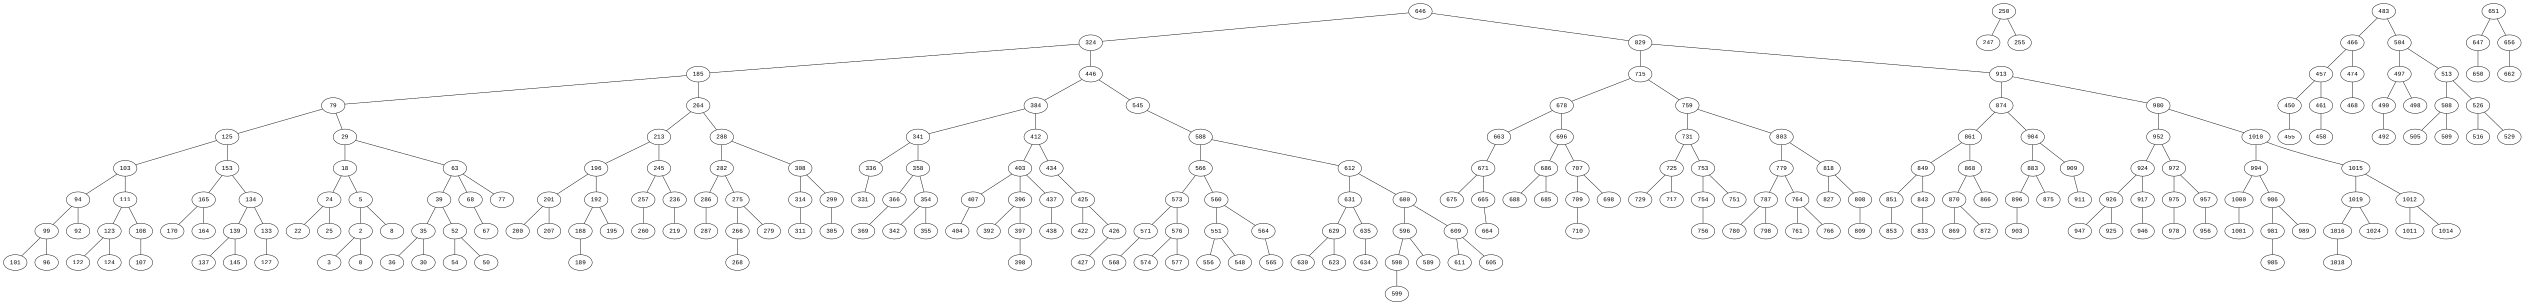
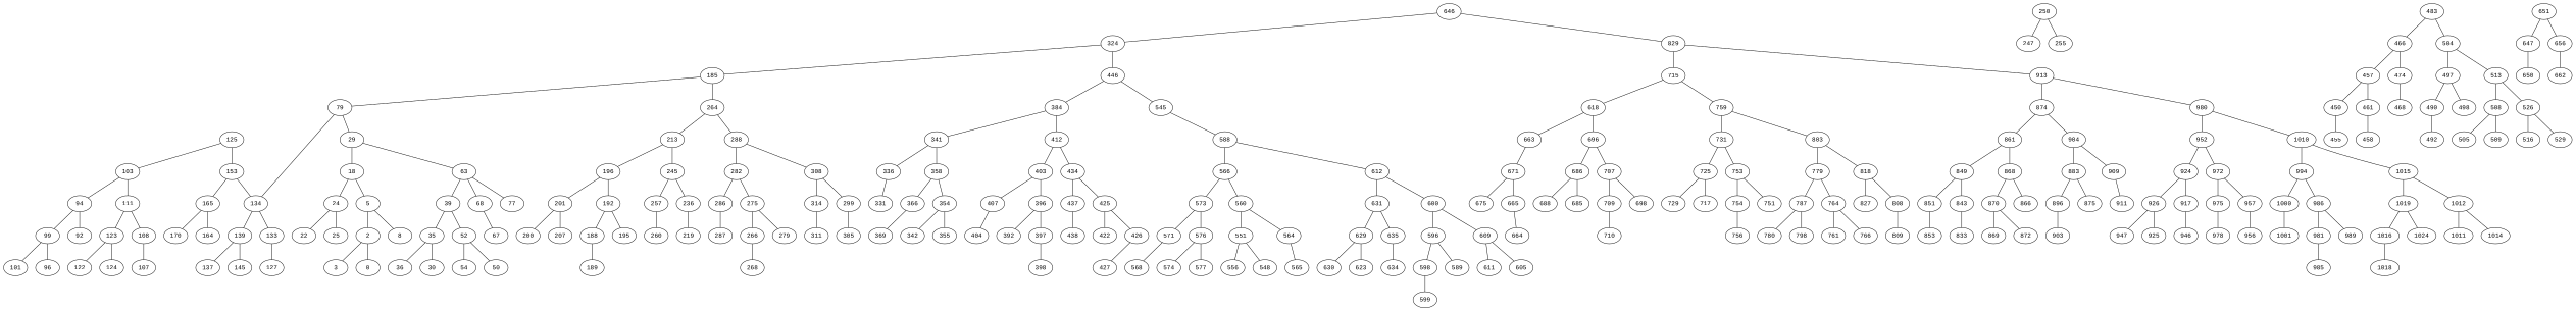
  graph {
    fontname="Liberation Mono"
    node [fontname="Liberation Mono"]
    edge [fontname="Liberation Mono"]
    n1 [label=646]
    n2 [label=324]
    n3 [label=829]
    n4 [label=185]
    n5 [label=446]
    n6 [label=715]
    n7 [label=913]
    n8 [label=79]
    n9 [label=264]
    n10 [label=384]
    n11 [label=545]
    n12 [label=29]
    n13 [label=125]
    n14 [label=213]
    n15 [label=288]
    n16 [label=18]
    n17 [label=63]
    n18 [label=103]
    n19 [label=153]
    n20 [label=5]
    n21 [label=24]
    n22 [label=39]
    n23 [label=68]
    n24 [label=77]
    n25 [label=2]
    n26 [label=8]
    n27 [label=22]
    n28 [label=25]
    n29 [label=0]
    n30 [label=3]
    n31 [label=35]
    n32 [label=52]
    n33 [label=67]
    n34 [label=30]
    n35 [label=36]
    n36 [label=50]
    n37 [label=54]
    n38 [label=94]
    n39 [label=111]
    n40 [label=134]
    n41 [label=165]
    n42 [label=92]
    n43 [label=99]
    n44 [label=108]
    n45 [label=123]
    n46 [label=96]
    n47 [label=101]
    n48 [label=107]
    n49 [label=122]
    n50 [label=124]
    n51 [label=133]
    n52 [label=139]
    n53 [label=164]
    n54 [label=170]
    n55 [label=127]
    n56 [label=137]
    n57 [label=145]
    n58 [label=196]
    n59 [label=245]
    n60 [label=282]
    n61 [label=308]
    n62 [label=192]
    n63 [label=201]
    n64 [label=236]
    n65 [label=257]
    n66 [label=188]
    n67 [label=195]
    n68 [label=200]
    n69 [label=207]
    n70 [label=189]
    n71 [label=219]
    n72 [label=260]
    n73 [label=250]
    n74 [label=247]
    n75 [label=255]
    n76 [label=275]
    n77 [label=286]
    n78 [label=299]
    n79 [label=314]
    n80 [label=266]
    n81 [label=279]
    n82 [label=287]
    n83 [label=268]
    n84 [label=305]
    n85 [label=311]
    n86 [label=341]
    n87 [label=412]
    n88 [label=588]
    n89 [label=336]
    n90 [label=358]
    n91 [label=403]
    n92 [label=434]
    n93 [label=331]
    n94 [label=354]
    n95 [label=366]
    n96 [label=342]
    n97 [label=355]
    n98 [label=369]
    n99 [label=396]
    n100 [label=407]
    n101 [label=425]
    n102 [label=437]
    n103 [label=392]
    n104 [label=397]
    n105 [label=404]
    n106 [label=398]
    n107 [label=422]
    n108 [label=426]
    n109 [label=438]
    n110 [label=427]
    n111 [label=483]
    n112 [label=466]
    n113 [label=504]
    n114 [label=566]
    n115 [label=612]
    n116 [label=457]
    n117 [label=474]
    n118 [label=497]
    n119 [label=513]
    n120 [label=450]
    n121 [label=461]
    n122 [label=468]
    n123 [label=455]
    n124 [label=458]
    n125 [label=490]
    n126 [label=498]
    n127 [label=508]
    n128 [label=526]
    n129 [label=492]
    n130 [label=505]
    n131 [label=509]
    n132 [label=516]
    n133 [label=529]
    n134 [label=560]
    n135 [label=573]
    n136 [label=600]
    n137 [label=631]
    n138 [label=551]
    n139 [label=564]
    n140 [label=571]
    n141 [label=576]
    n142 [label=548]
    n143 [label=556]
    n144 [label=565]
    n145 [label=568]
    n146 [label=574]
    n147 [label=577]
    n148 [label=596]
    n149 [label=609]
    n150 [label=629]
    n151 [label=635]
    n152 [label=589]
    n153 [label=598]
    n154 [label=605]
    n155 [label=611]
    n156 [label=599]
    n157 [label=623]
    n158 [label=630]
    n159 [label=634]
-   n160 [label=678]
+   n160 [label=618]
    n161 [label=759]
    n162 [label=874]
    n163 [label=980]
    n164 [label=663]
    n165 [label=696]
    n166 [label=731]
    n167 [label=803]
    n168 [label=671]
    n169 [label=686]
    n170 [label=707]
    n171 [label=651]
    n172 [label=647]
    n173 [label=656]
    n174 [label=665]
    n175 [label=675]
    n176 [label=650]
    n177 [label=662]
    n178 [label=664]
    n179 [label=685]
    n180 [label=688]
    n181 [label=698]
    n182 [label=709]
    n183 [label=710]
    n184 [label=725]
    n185 [label=753]
    n186 [label=779]
    n187 [label=818]
    n188 [label=717]
    n189 [label=729]
    n190 [label=751]
    n191 [label=754]
    n192 [label=756]
    n193 [label=764]
    n194 [label=787]
    n195 [label=808]
    n196 [label=827]
    n197 [label=761]
    n198 [label=766]
    n199 [label=780]
    n200 [label=798]
    n201 [label=809]
    n202 [label=861]
    n203 [label=904]
    n204 [label=952]
    n205 [label=1010]
    n206 [label=849]
    n207 [label=868]
    n208 [label=883]
    n209 [label=909]
    n210 [label=843]
    n211 [label=851]
    n212 [label=866]
    n213 [label=870]
    n214 [label=833]
    n215 [label=853]
    n216 [label=869]
    n217 [label=872]
    n218 [label=875]
    n219 [label=896]
    n220 [label=911]
    n221 [label=903]
    n222 [label=924]
    n223 [label=972]
    n224 [label=994]
    n225 [label=1015]
    n226 [label=917]
    n227 [label=926]
    n228 [label=957]
    n229 [label=975]
    n230 [label=946]
    n231 [label=925]
    n232 [label=947]
    n233 [label=956]
    n234 [label=978]
    n235 [label=986]
    n236 [label=1000]
    n237 [label=1012]
    n238 [label=1019]
    n239 [label=981]
    n240 [label=989]
    n241 [label=1001]
    n242 [label=985]
    n243 [label=1011]
    n244 [label=1014]
    n245 [label=1016]
    n246 [label=1024]
    n247 [label=1018]
    n1 -- n2
    n1 -- n3
    n2 -- n4
    n2 -- n5
    n3 -- n6
    n3 -- n7
    n4 -- n8
    n4 -- n9
    n5 -- n10
    n5 -- n11
    n6 -- n160
    n6 -- n161
    n7 -- n162
    n7 -- n163
    n8 -- n12
-   n8 -- n13
+   n8 -- n40
    n9 -- n14
    n9 -- n15
    n10 -- n86
    n10 -- n87
    n11 -- n88
    n12 -- n16
    n12 -- n17
    n13 -- n18
    n13 -- n19
    n14 -- n58
    n14 -- n59
    n15 -- n60
    n15 -- n61
    n16 -- n20
    n16 -- n21
    n17 -- n22
    n17 -- n23
    n17 -- n24
    n18 -- n38
    n18 -- n39
    n19 -- n40
    n19 -- n41
    n20 -- n25
    n20 -- n26
    n21 -- n27
    n21 -- n28
    n22 -- n31
    n22 -- n32
    n23 -- n33
    n25 -- n29
    n25 -- n30
    n31 -- n34
    n31 -- n35
    n32 -- n36
    n32 -- n37
    n38 -- n42
    n38 -- n43
    n39 -- n44
    n39 -- n45
    n40 -- n51
    n40 -- n52
    n41 -- n53
    n41 -- n54
    n43 -- n46
    n43 -- n47
    n44 -- n48
    n45 -- n49
    n45 -- n50
    n51 -- n55
    n52 -- n56
    n52 -- n57
    n58 -- n62
    n58 -- n63
    n59 -- n64
    n59 -- n65
    n60 -- n76
    n60 -- n77
    n61 -- n78
    n61 -- n79
    n62 -- n66
    n62 -- n67
    n63 -- n68
    n63 -- n69
    n64 -- n71
    n65 -- n72
    n66 -- n70
    n73 -- n74
    n73 -- n75
    n76 -- n80
    n76 -- n81
    n77 -- n82
    n78 -- n84
    n79 -- n85
    n80 -- n83
    n86 -- n89
    n86 -- n90
    n87 -- n91
    n87 -- n92
    n88 -- n114
    n88 -- n115
    n89 -- n93
    n90 -- n94
    n90 -- n95
    n91 -- n99
    n91 -- n100
    n92 -- n101
-   n91 -- n102
+   n92 -- n102
    n94 -- n96
    n94 -- n97
    n95 -- n98
    n99 -- n103
    n99 -- n104
    n100 -- n105
    n101 -- n107
    n101 -- n108
    n102 -- n109
    n104 -- n106
    n108 -- n110
    n111 -- n112
    n111 -- n113
    n112 -- n116
    n112 -- n117
    n113 -- n118
    n113 -- n119
    n114 -- n134
    n114 -- n135
    n115 -- n136
    n115 -- n137
    n116 -- n120
    n116 -- n121
    n117 -- n122
    n118 -- n125
    n118 -- n126
    n119 -- n127
    n119 -- n128
    n120 -- n123
    n121 -- n124
    n125 -- n129
    n127 -- n130
    n127 -- n131
    n128 -- n132
    n128 -- n133
    n134 -- n138
    n134 -- n139
    n135 -- n140
    n135 -- n141
    n136 -- n148
    n136 -- n149
    n137 -- n150
    n137 -- n151
    n138 -- n142
    n138 -- n143
    n139 -- n144
    n140 -- n145
    n141 -- n146
    n141 -- n147
    n148 -- n152
    n148 -- n153
    n149 -- n154
    n149 -- n155
    n150 -- n157
    n150 -- n158
    n151 -- n159
    n153 -- n156
    n160 -- n164
    n160 -- n165
    n161 -- n166
    n161 -- n167
    n162 -- n202
    n162 -- n203
    n163 -- n204
    n163 -- n205
    n164 -- n168
    n165 -- n169
    n165 -- n170
    n166 -- n184
    n166 -- n185
    n167 -- n186
    n167 -- n187
    n168 -- n174
    n168 -- n175
    n169 -- n179
    n169 -- n180
    n170 -- n181
    n170 -- n182
    n171 -- n172
    n171 -- n173
    n172 -- n176
    n173 -- n177
    n174 -- n178
    n182 -- n183
    n184 -- n188
    n184 -- n189
    n185 -- n190
    n185 -- n191
    n186 -- n193
    n186 -- n194
    n187 -- n195
    n187 -- n196
    n191 -- n192
    n193 -- n197
    n193 -- n198
    n194 -- n199
    n194 -- n200
    n195 -- n201
    n202 -- n206
    n202 -- n207
    n203 -- n208
    n203 -- n209
    n204 -- n222
    n204 -- n223
    n205 -- n224
    n205 -- n225
    n206 -- n210
    n206 -- n211
    n207 -- n212
    n207 -- n213
    n208 -- n218
    n208 -- n219
    n209 -- n220
    n210 -- n214
    n211 -- n215
    n213 -- n216
    n213 -- n217
    n219 -- n221
    n222 -- n226
    n222 -- n227
    n223 -- n228
    n223 -- n229
    n224 -- n235
    n224 -- n236
    n225 -- n237
    n225 -- n238
    n226 -- n230
    n227 -- n231
    n227 -- n232
    n228 -- n233
    n229 -- n234
    n235 -- n239
    n235 -- n240
    n236 -- n241
    n237 -- n243
    n237 -- n244
    n238 -- n245
    n238 -- n246
    n239 -- n242
    n245 -- n247
  }
